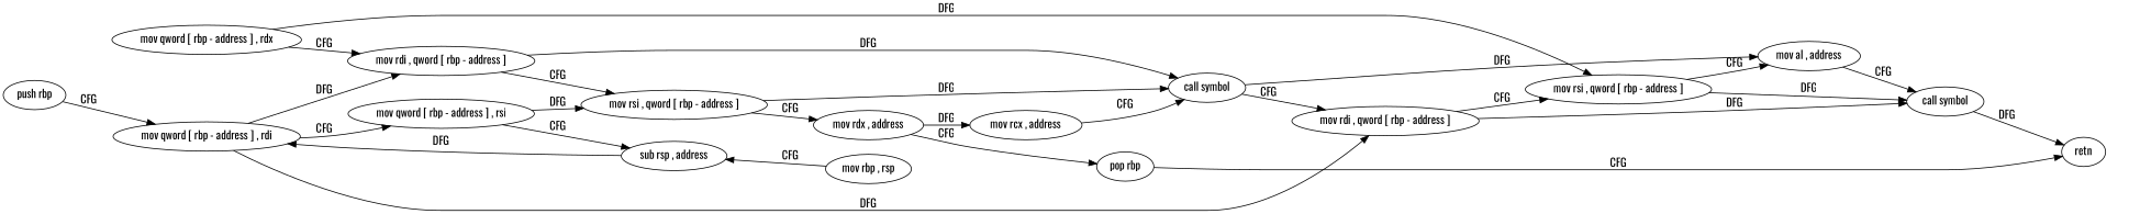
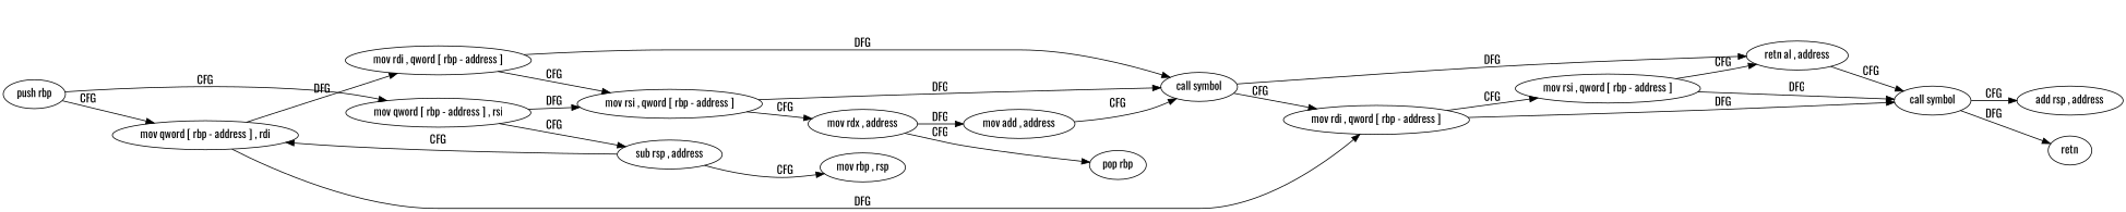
  digraph {
    fontname=Oswald
    rankdir=LR
    node [fontname=Oswald]
    edge [fontname=Oswald]
    n1 [label="push rbp"]
    n2 [label="mov qword [ rbp - address ] , rdi"]
    n3 [label="mov rbp , rsp"]
    n4 [label="sub rsp , address"]
    n5 [label="mov qword [ rbp - address ] , rsi"]
    n6 [label="mov rdi , qword [ rbp - address ]"]
    n7 [label="mov rdi , qword [ rbp - address ]"]
    n8 [label="mov rsi , qword [ rbp - address ]"]
    n9 [label="call symbol"]
    n10 [label="mov rsi , qword [ rbp - address ]"]
    n11 [label="call symbol"]
-   n12 [label="mov qword [ rbp - address ] , rdx"]
    n13 [label="mov rdx , address"]
-   n14 [label="mov al , address"]
-   n15 [label="mov rcx , address"]
+   n14 [label="retn al , address"]
+   n15 [label="mov add , address"]
    n16 [label="pop rbp"]
+   n17 [label="add rsp , address"]
    n18 [label=retn]
    n1 -> n2 [label=CFG]
-   n2 -> n5 [label=CFG]
+   n1 -> n5 [label=CFG]
    n2 -> n6 [label=DFG]
    n2 -> n7 [label=DFG]
-   n3 -> n4 [label=CFG]
-   n4 -> n2 [label=DFG]
+   n4 -> n3 [label=CFG]
+   n4 -> n2 [label=CFG]
    n5 -> n4 [label=CFG]
    n5 -> n8 [label=DFG]
    n6 -> n8 [label=CFG]
    n6 -> n9 [label=DFG]
    n7 -> n10 [label=CFG]
    n7 -> n11 [label=DFG]
    n8 -> n9 [label=DFG]
    n8 -> n13 [label=CFG]
    n9 -> n7 [label=CFG]
    n9 -> n14 [label=DFG]
    n10 -> n11 [label=DFG]
    n10 -> n14 [label=CFG]
+   n11 -> n17 [label=CFG]
    n11 -> n18 [label=DFG]
-   n12 -> n6 [label=CFG]
-   n12 -> n10 [label=DFG]
    n13 -> n15 [label=DFG]
    n13 -> n16 [label=CFG]
    n14 -> n11 [label=CFG]
    n15 -> n9 [label=CFG]
-   n16 -> n18 [label=CFG]
  }
